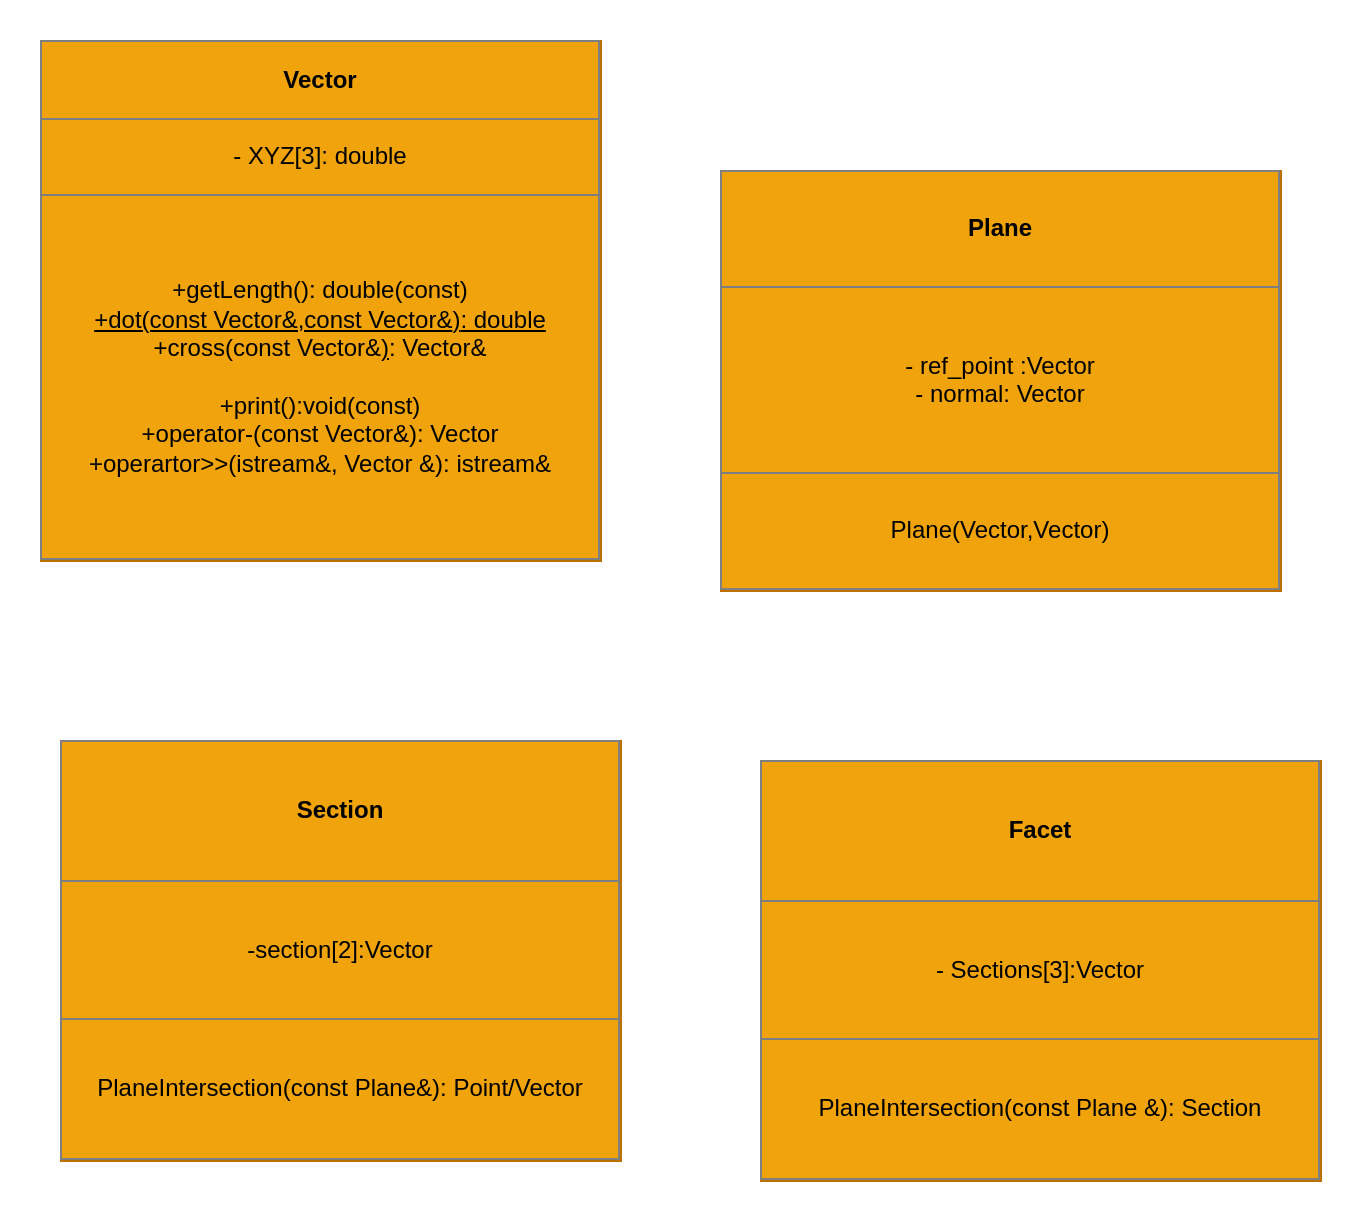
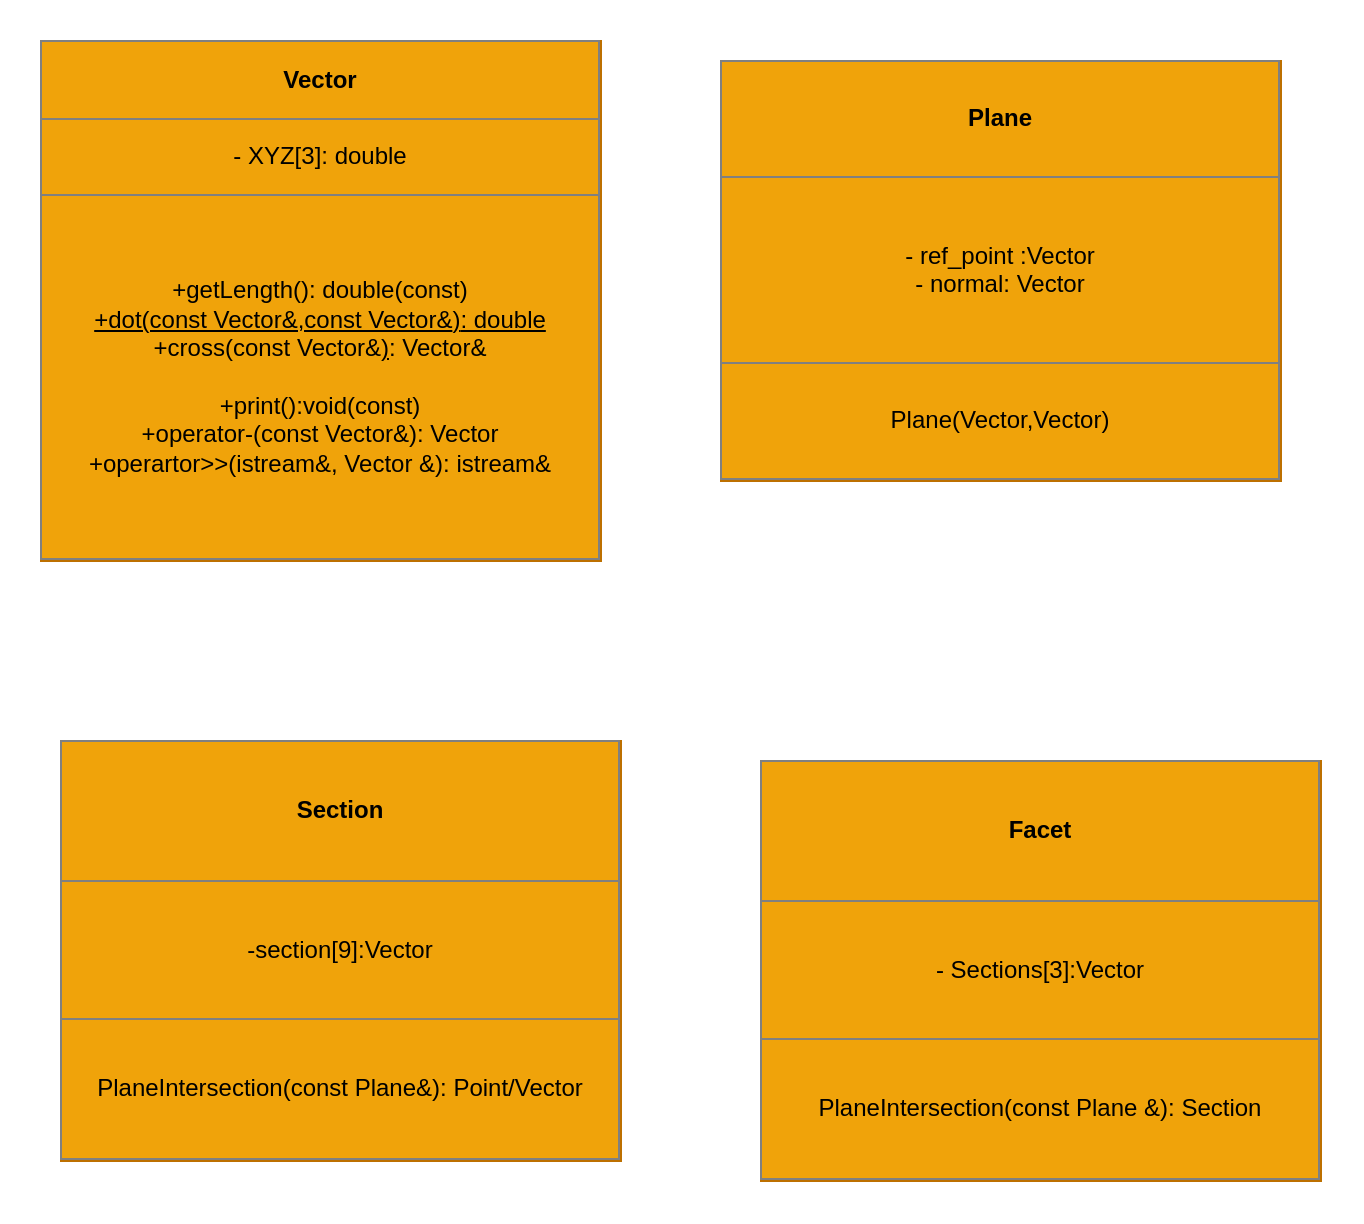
  <mxCell id="0" />
  <mxCell id="1" parent="0" />
  <mxCell id="2" value="&lt;table border=&quot;1&quot; width=&quot;100%&quot; height=&quot;100%&quot; cellpadding=&quot;4&quot; style=&quot;width:100%;height:100%;border-collapse:collapse;&quot;&gt;&lt;tbody&gt;&lt;tr&gt;&lt;th align=&quot;center&quot;&gt;&lt;b&gt;Vector&lt;/b&gt;&lt;/th&gt;&lt;/tr&gt;&lt;tr&gt;&lt;td align=&quot;center&quot;&gt;- XYZ[3]: double&lt;br&gt;&lt;/td&gt;&lt;/tr&gt;&lt;tr&gt;&lt;td align=&quot;center&quot;&gt;+getLength(): double(const)&lt;br&gt;&lt;u&gt;+dot(const Vector&amp;amp;,const Vector&amp;amp;&lt;span style=&quot;background-color: initial; text-align: left;&quot;&gt;)&lt;/span&gt;&lt;span style=&quot;background-color: initial; text-align: left;&quot;&gt;: double&lt;/span&gt;&lt;/u&gt;&lt;br&gt;+cross(const Vector&amp;amp;&lt;u style=&quot;background-color: initial; text-align: left;&quot;&gt;)&lt;/u&gt;&lt;span style=&quot;background-color: initial; text-align: left;&quot;&gt;: Vector&amp;amp;&lt;br&gt;&lt;/span&gt;&lt;br&gt;+print():void(const)&lt;br&gt;+operator-(const Vector&amp;amp;): Vector&lt;br&gt;+operartor&amp;gt;&amp;gt;(istream&amp;amp;, Vector &amp;amp;): istream&amp;amp;&lt;br&gt;&lt;/td&gt;&lt;/tr&gt;&lt;/tbody&gt;&lt;/table&gt;" style="text;html=1;whiteSpace=wrap;strokeColor=#BD7000;fillColor=#f0a30a;overflow=fill;fontColor=#000000;" parent="1" vertex="1"><mxGeometry x="20" y="20" width="280" height="260" as="geometry" /></mxCell>
- <mxCell id="3" value="&lt;table border=&quot;1&quot; width=&quot;100%&quot; height=&quot;100%&quot; cellpadding=&quot;4&quot; style=&quot;width:100%;height:100%;border-collapse:collapse;&quot;&gt;&lt;tbody&gt;&lt;tr&gt;&lt;th align=&quot;center&quot;&gt;&lt;b&gt;Plane&lt;/b&gt;&lt;/th&gt;&lt;/tr&gt;&lt;tr&gt;&lt;td align=&quot;center&quot;&gt;- ref_point :Vector&lt;br&gt;- normal: Vector&lt;/td&gt;&lt;/tr&gt;&lt;tr&gt;&lt;td align=&quot;center&quot;&gt;Plane(Vector,Vector)&lt;/td&gt;&lt;/tr&gt;&lt;/tbody&gt;&lt;/table&gt;" style="text;html=1;whiteSpace=wrap;strokeColor=#BD7000;fillColor=#f0a30a;overflow=fill;fontColor=#000000;" vertex="1" parent="1"><mxGeometry x="360" y="85" width="280" height="210" as="geometry" /></mxCell>
- <mxCell id="4" value="&lt;table border=&quot;1&quot; width=&quot;100%&quot; height=&quot;100%&quot; cellpadding=&quot;4&quot; style=&quot;width:100%;height:100%;border-collapse:collapse;&quot;&gt;&lt;tbody&gt;&lt;tr&gt;&lt;th align=&quot;center&quot;&gt;&lt;b&gt;Section&lt;/b&gt;&lt;/th&gt;&lt;/tr&gt;&lt;tr&gt;&lt;td align=&quot;center&quot;&gt;-section[2]:Vector&lt;/td&gt;&lt;/tr&gt;&lt;tr&gt;&lt;td align=&quot;center&quot;&gt;PlaneIntersection(const Plane&amp;amp;): Point/Vector&lt;/td&gt;&lt;/tr&gt;&lt;/tbody&gt;&lt;/table&gt;" style="text;html=1;whiteSpace=wrap;strokeColor=#BD7000;fillColor=#f0a30a;overflow=fill;fontColor=#000000;" vertex="1" parent="1"><mxGeometry x="30" y="370" width="280" height="210" as="geometry" /></mxCell>
+ <mxCell id="3" value="&lt;table border=&quot;1&quot; width=&quot;100%&quot; height=&quot;100%&quot; cellpadding=&quot;4&quot; style=&quot;width:100%;height:100%;border-collapse:collapse;&quot;&gt;&lt;tbody&gt;&lt;tr&gt;&lt;th align=&quot;center&quot;&gt;&lt;b&gt;Plane&lt;/b&gt;&lt;/th&gt;&lt;/tr&gt;&lt;tr&gt;&lt;td align=&quot;center&quot;&gt;- ref_point :Vector&lt;br&gt;- normal: Vector&lt;/td&gt;&lt;/tr&gt;&lt;tr&gt;&lt;td align=&quot;center&quot;&gt;Plane(Vector,Vector)&lt;/td&gt;&lt;/tr&gt;&lt;/tbody&gt;&lt;/table&gt;" style="text;html=1;whiteSpace=wrap;strokeColor=#BD7000;fillColor=#f0a30a;overflow=fill;fontColor=#000000;" vertex="1" parent="1"><mxGeometry x="360" y="30" width="280" height="210" as="geometry" /></mxCell>
+ <mxCell id="4" value="&lt;table border=&quot;1&quot; width=&quot;100%&quot; height=&quot;100%&quot; cellpadding=&quot;4&quot; style=&quot;width:100%;height:100%;border-collapse:collapse;&quot;&gt;&lt;tbody&gt;&lt;tr&gt;&lt;th align=&quot;center&quot;&gt;&lt;b&gt;Section&lt;/b&gt;&lt;/th&gt;&lt;/tr&gt;&lt;tr&gt;&lt;td align=&quot;center&quot;&gt;-section[9]:Vector&lt;/td&gt;&lt;/tr&gt;&lt;tr&gt;&lt;td align=&quot;center&quot;&gt;PlaneIntersection(const Plane&amp;amp;): Point/Vector&lt;/td&gt;&lt;/tr&gt;&lt;/tbody&gt;&lt;/table&gt;" style="text;html=1;whiteSpace=wrap;strokeColor=#BD7000;fillColor=#f0a30a;overflow=fill;fontColor=#000000;" vertex="1" parent="1"><mxGeometry x="30" y="370" width="280" height="210" as="geometry" /></mxCell>
  <mxCell id="5" value="&lt;table border=&quot;1&quot; width=&quot;100%&quot; height=&quot;100%&quot; cellpadding=&quot;4&quot; style=&quot;width:100%;height:100%;border-collapse:collapse;&quot;&gt;&lt;tbody&gt;&lt;tr&gt;&lt;th align=&quot;center&quot;&gt;&lt;b&gt;Facet&lt;/b&gt;&lt;/th&gt;&lt;/tr&gt;&lt;tr&gt;&lt;td align=&quot;center&quot;&gt;- Sections[3]:Vector&lt;/td&gt;&lt;/tr&gt;&lt;tr&gt;&lt;td align=&quot;center&quot;&gt;PlaneIntersection(const Plane &amp;amp;): Section&lt;/td&gt;&lt;/tr&gt;&lt;/tbody&gt;&lt;/table&gt;" style="text;html=1;whiteSpace=wrap;strokeColor=#BD7000;fillColor=#f0a30a;overflow=fill;fontColor=#000000;" vertex="1" parent="1"><mxGeometry x="380" y="380" width="280" height="210" as="geometry" /></mxCell>
